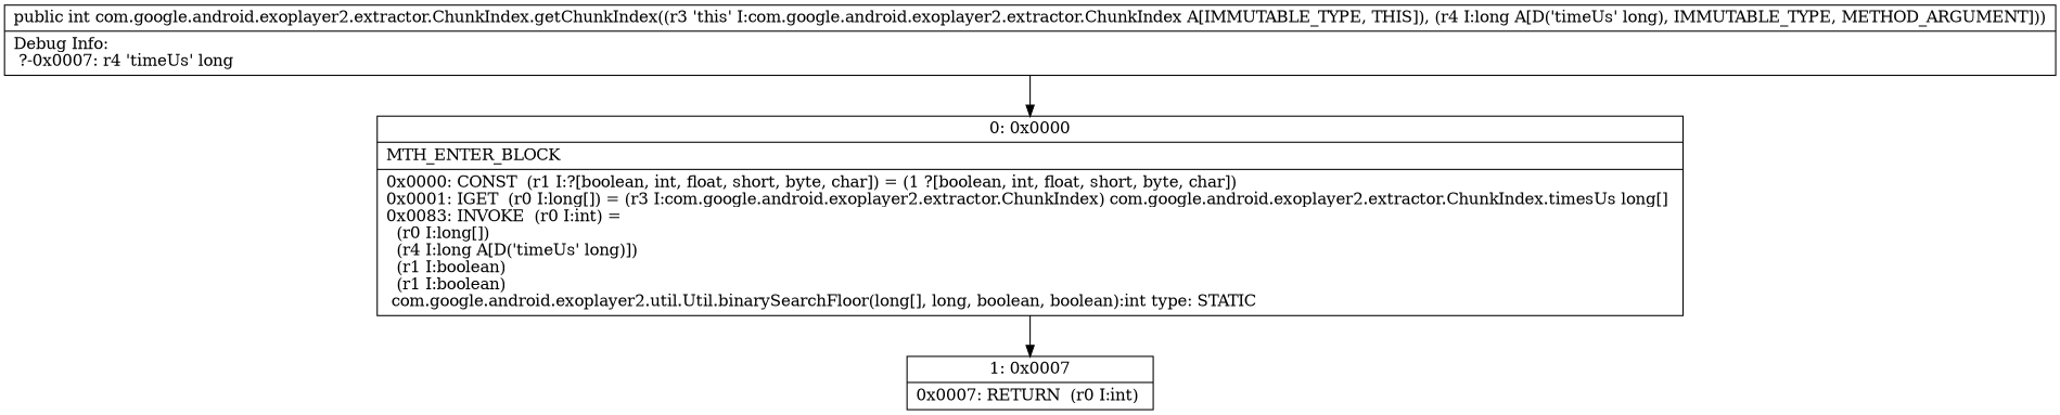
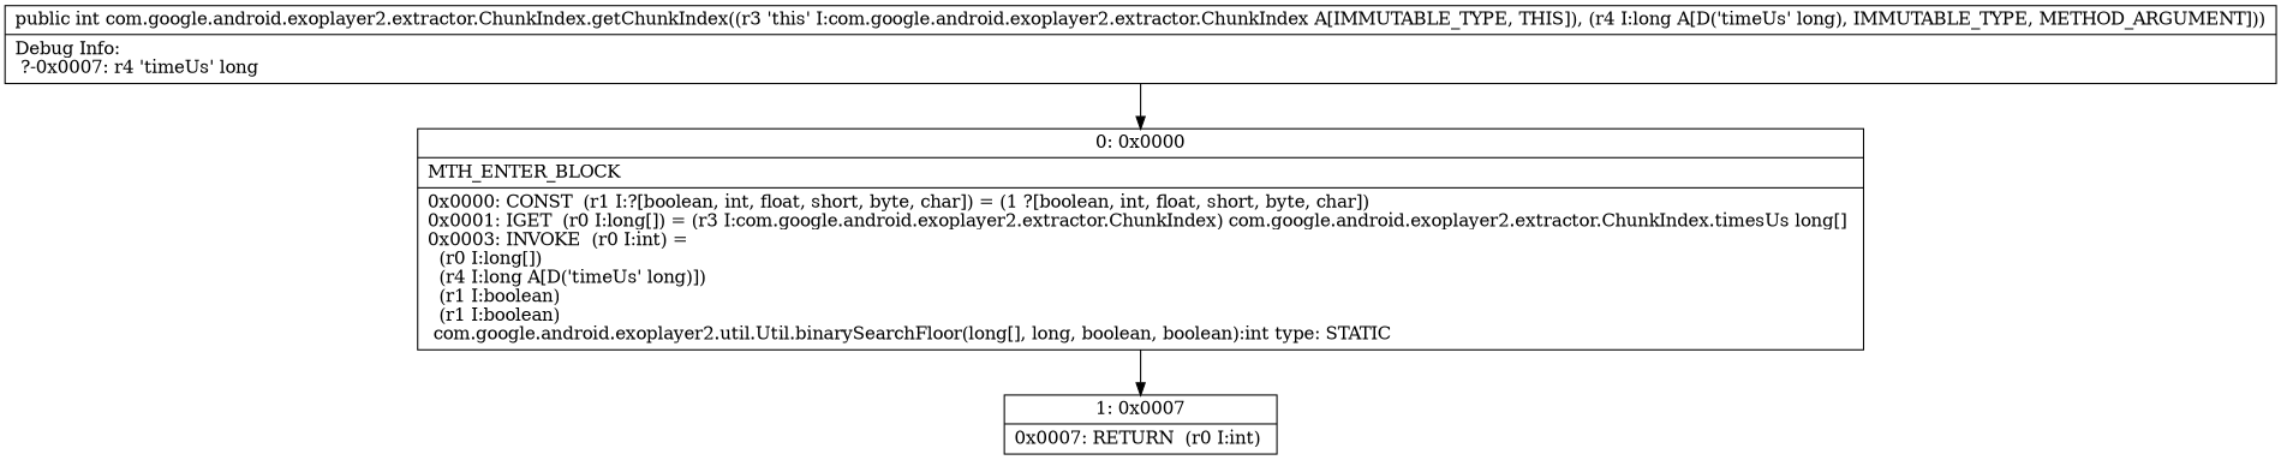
  digraph {
    node [shape=record]
-   n1 [label="{0\:\ 0x0000|MTH_ENTER_BLOCK\l|0x0000: CONST  (r1 I:?[boolean, int, float, short, byte, char]) = (1 ?[boolean, int, float, short, byte, char]) \l0x0001: IGET  (r0 I:long[]) = (r3 I:com.google.android.exoplayer2.extractor.ChunkIndex) com.google.android.exoplayer2.extractor.ChunkIndex.timesUs long[] \l0x0083: INVOKE  (r0 I:int) = \l  (r0 I:long[])\l  (r4 I:long A[D('timeUs' long)])\l  (r1 I:boolean)\l  (r1 I:boolean)\l com.google.android.exoplayer2.util.Util.binarySearchFloor(long[], long, boolean, boolean):int type: STATIC \l}"]
+   n1 [label="{0\:\ 0x0000|MTH_ENTER_BLOCK\l|0x0000: CONST  (r1 I:?[boolean, int, float, short, byte, char]) = (1 ?[boolean, int, float, short, byte, char]) \l0x0001: IGET  (r0 I:long[]) = (r3 I:com.google.android.exoplayer2.extractor.ChunkIndex) com.google.android.exoplayer2.extractor.ChunkIndex.timesUs long[] \l0x0003: INVOKE  (r0 I:int) = \l  (r0 I:long[])\l  (r4 I:long A[D('timeUs' long)])\l  (r1 I:boolean)\l  (r1 I:boolean)\l com.google.android.exoplayer2.util.Util.binarySearchFloor(long[], long, boolean, boolean):int type: STATIC \l}"]
    n2 [label="{1\:\ 0x0007|0x0007: RETURN  (r0 I:int) \l}"]
    n3 [label="{public int com.google.android.exoplayer2.extractor.ChunkIndex.getChunkIndex((r3 'this' I:com.google.android.exoplayer2.extractor.ChunkIndex A[IMMUTABLE_TYPE, THIS]), (r4 I:long A[D('timeUs' long), IMMUTABLE_TYPE, METHOD_ARGUMENT]))  | Debug Info:\l  ?\-0x0007: r4 'timeUs' long\l}"]
    n1 -> n2
    n3 -> n1
  }
